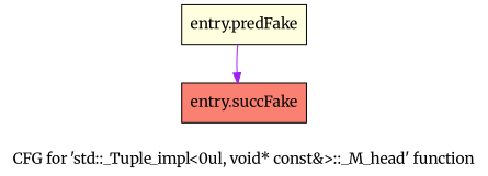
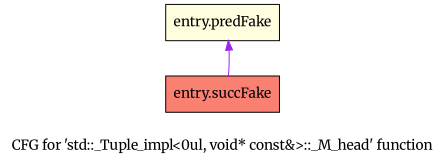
  digraph {
    label="CFG for 'std::_Tuple_impl\<0ul, void* const&\>::_M_head' function"
    fontname=Merriweather
    node [shape=record style=filled fontname=Merriweather]
    n1 [label="{entry.predFake}" fillcolor=lightyellow]
    n2 [filename="/tools/Xilinx/Vitis_HLS/2022.1/tps/lnx64/gcc-8.3.0/lib/gcc/x86_64-pc-linux-gnu/8.3.0/../../../../include/c++/8.3.0/tuple" label="{entry.succFake}" linenumber=351 fillcolor=salmon]
-   n1 -> n2 [execusionnum=12 filename="/tools/Xilinx/Vitis_HLS/2022.1/tps/lnx64/gcc-8.3.0/lib/gcc/x86_64-pc-linux-gnu/8.3.0/../../../../include/c++/8.3.0/tuple" color=purple style=solid fontname=Merriweather]
+   n2 -> n1 [execusionnum=12 filename="/tools/Xilinx/Vitis_HLS/2022.1/tps/lnx64/gcc-8.3.0/lib/gcc/x86_64-pc-linux-gnu/8.3.0/../../../../include/c++/8.3.0/tuple" color=purple style=solid fontname=Merriweather]
  }
